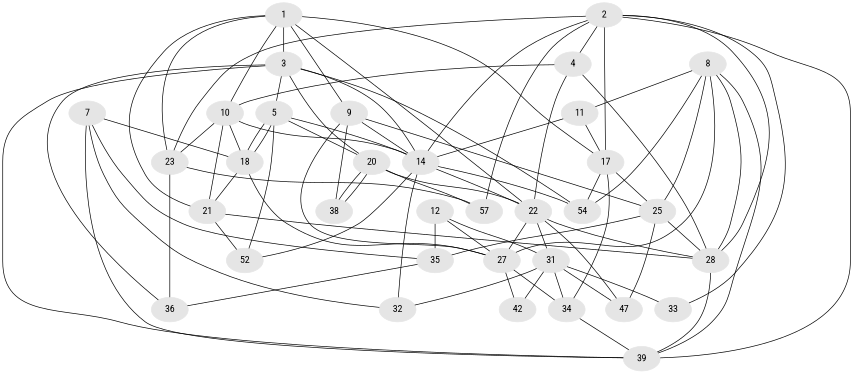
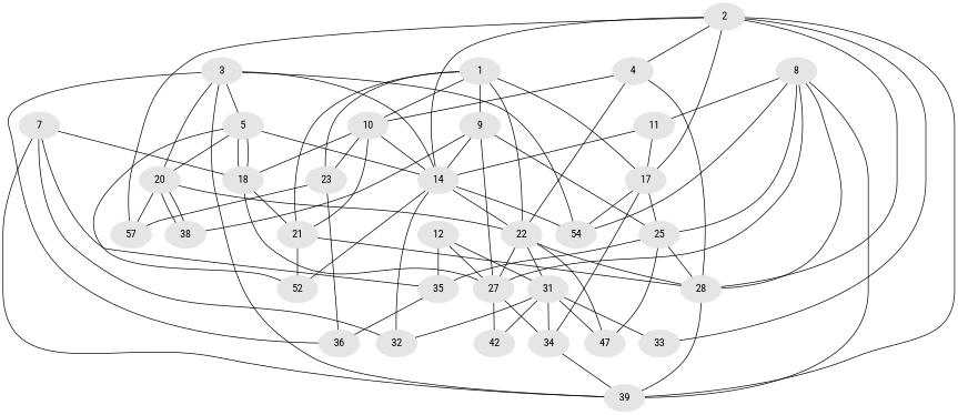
  graph {
    fontname="Roboto Condensed"
    node [color=gray90 fontname="Roboto Condensed" style=filled]
    edge [fontname="Roboto Condensed"]
    1 [super="+6"]
    3 [super="+43"]
    9
    10 [super="+16"]
    17 [super="+51"]
    21 [super="+46"]
    22 [super="+24"]
    23 [super="+41"]
    14 [super="+53"]
    39 [super="+44"]
    5 [super="+19"]
    20 [super="+45"]
    36
    54
    25 [super="+40"]
    27 [super="+55"]
    38
    18 [super="+29"]
    34
    28 [super="+56"]
    52
    31 [super="+37"]
    47
    57
    2 [super="+26"]
    4 [super="+13"]
    33 [super="+50"]
    32
    7 [super="+30"]
    35 [super="+48"]
    8 [super="+15"]
    11
    42
    12
-   1 -- 3
    1 -- 9
    1 -- 10
    1 -- 17
    1 -- 21
    1 -- 22
    1 -- 23
    3 -- 14
    3 -- 39
    3 -- 5
    3 -- 20
    3 -- 36
    3 -- 54
    9 -- 14
    9 -- 25
    9 -- 27
    9 -- 38
    10 -- 21
    10 -- 23
    10 -- 14
    10 -- 18
    17 -- 54
    17 -- 25
    17 -- 34
    21 -- 28
    21 -- 52
    22 -- 27
    22 -- 28
    22 -- 31
    22 -- 47
    23 -- 36
    23 -- 57
    14 -- 22
    14 -- 54
    14 -- 52
    14 -- 32
    5 -- 14
    5 -- 20
    5 -- 18 [weight=2]
    5 -- 18
    5 -- 52
    20 -- 22
    20 -- 38
    20 -- 38
    20 -- 57
    25 -- 28
    25 -- 47
    25 -- 35
    27 -- 34
    27 -- 42
    18 -- 21
    18 -- 27
    34 -- 39
    28 -- 39
    31 -- 34
    31 -- 47
    31 -- 33
    31 -- 32
    31 -- 42
    2 -- 17
-   2 -- 23
    2 -- 14
    2 -- 39
    2 -- 28
    2 -- 57
    2 -- 4
    2 -- 33
    4 -- 10
    4 -- 22
    4 -- 28
    7 -- 39
    7 -- 18
    7 -- 32
    7 -- 35
    35 -- 36
    8 -- 39
    8 -- 54
    8 -- 25
    8 -- 27
    8 -- 28
    8 -- 11
    11 -- 17
    11 -- 14
    12 -- 27
    12 -- 31
    12 -- 35
  }
